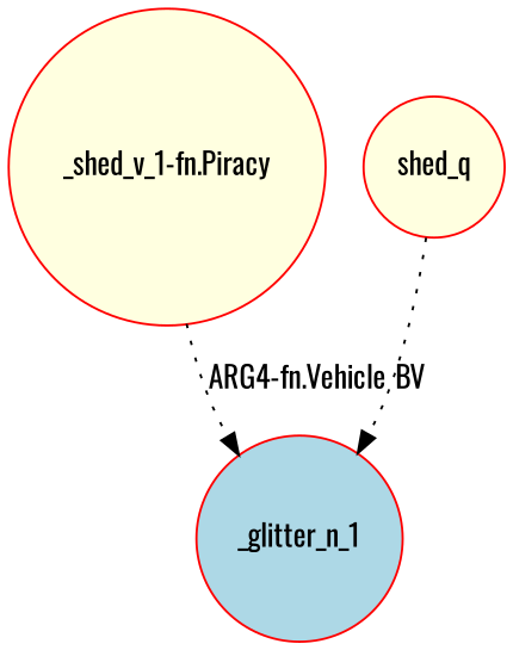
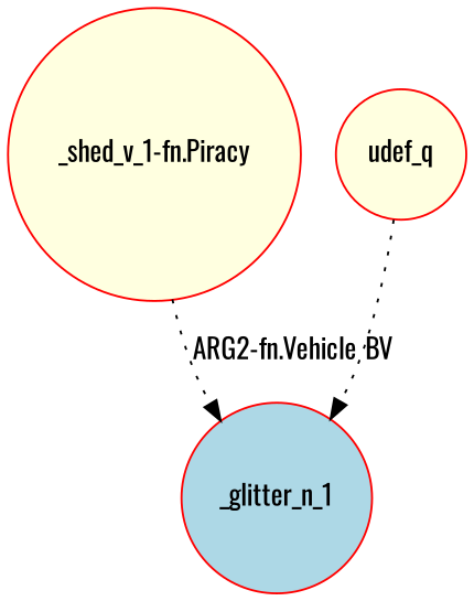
  digraph {
    fontname=Oswald
    node [color=red fillcolor=lightyellow fontname=Oswald shape=circle style=filled]
    edge [fontname=Oswald style=dotted]
    _glitter_n_1 [fillcolor=lightblue]
    "_shed_v_1-fn.Piracy"
-   udef_q [label=shed_q]
-   "_shed_v_1-fn.Piracy" -> _glitter_n_1 [label="ARG4-fn.Vehicle"]
+   udef_q
+   "_shed_v_1-fn.Piracy" -> _glitter_n_1 [label="ARG2-fn.Vehicle"]
    udef_q -> _glitter_n_1 [label=BV]
  }
